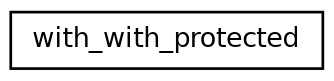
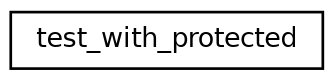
  digraph {
    rankdir=TB
-   n1 [color=black fillcolor=white fontname=Helvetica fontsize=10 height=0.2 label=with_with_protected shape=record style=filled width=0.4]
+   n1 [color=black fillcolor=white fontname=Helvetica fontsize=10 height=0.2 label=test_with_protected shape=record style=filled width=0.4]
  }
